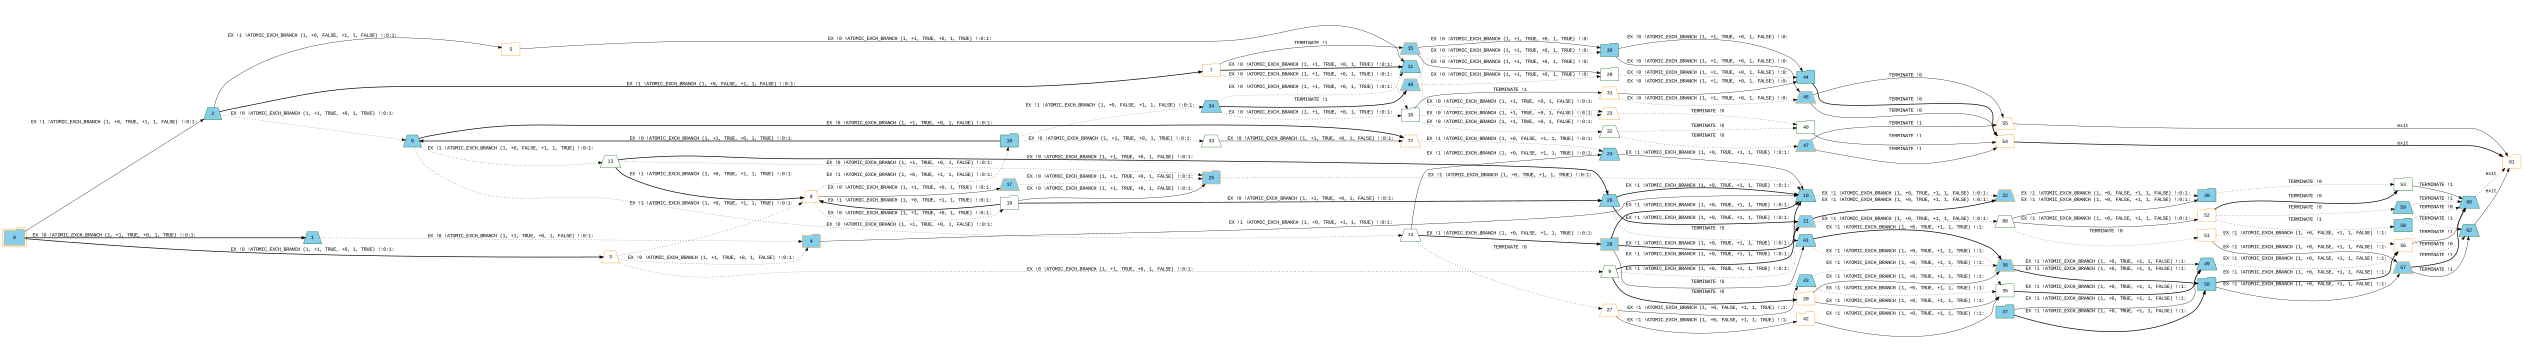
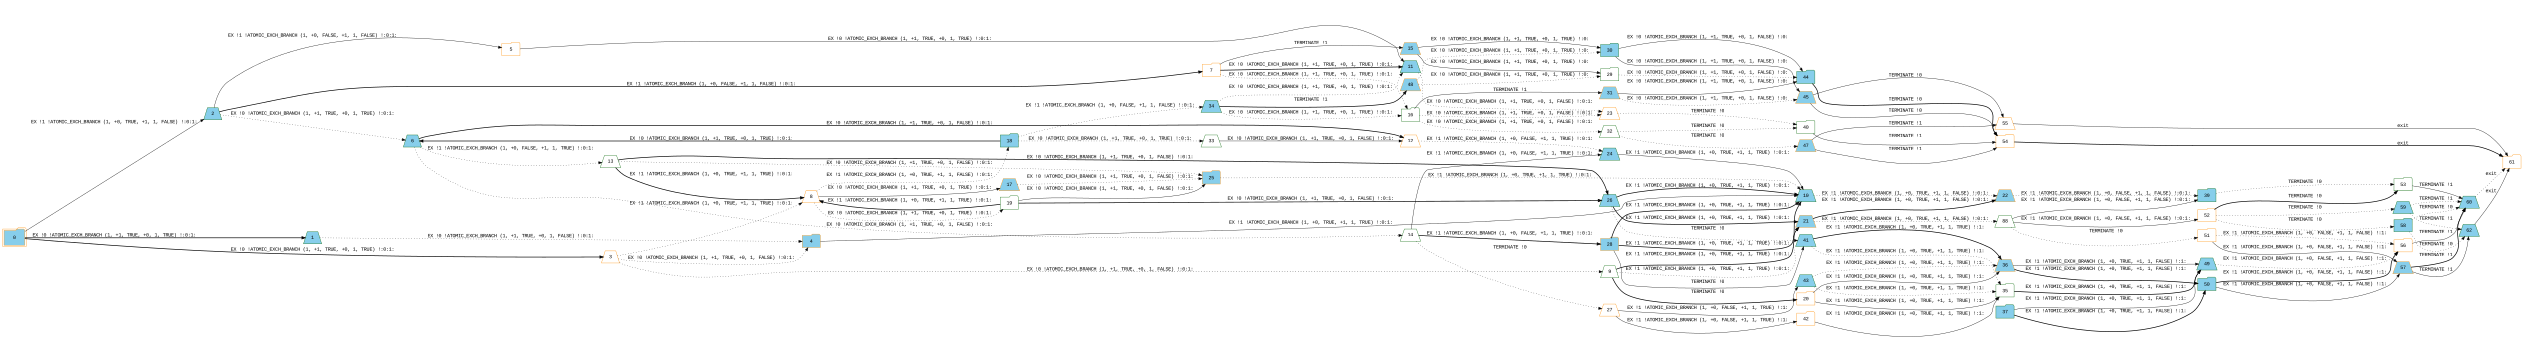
  digraph {
    fontname="Liberation Mono"
    rankdir=LR
    node [color=darkgreen fillcolor=skyblue fontname="Liberation Mono" shape=trapezium style=filled]
    edge [fontname="Liberation Mono" style=dotted]
    0 [color=darkorange peripheries=2 shape=folder]
    1
    2
    3 [color=darkorange fillcolor=white]
    4 [color=darkorange shape=folder]
    5 [color=darkorange fillcolor=white shape=folder]
    6
    7 [color=darkorange fillcolor=white shape=folder]
    8 [color=darkorange fillcolor=white]
    9 [fillcolor=white]
    10
    11
    12 [color=darkorange fillcolor=white]
    13 [fillcolor=white]
    14 [fillcolor=white]
    15 [color=darkorange]
    16 [fillcolor=white shape=folder]
    17 [color=darkorange]
    18 [shape=folder]
    19 [fillcolor=white shape=folder]
    20 [color=darkorange fillcolor=white shape=folder]
    21 [color=darkorange]
    22 [color=darkorange]
    23 [color=darkorange fillcolor=white]
    24
    25 [color=darkorange shape=folder]
    26
    27 [color=darkorange fillcolor=white]
    28 [color=darkorange shape=folder]
    29 [fillcolor=white shape=folder]
    30 [shape=folder]
-   31 [color=darkorange fillcolor=white]
+   31 [color=darkorange]
    32 [fillcolor=white]
    33 [fillcolor=white]
    34
    35 [fillcolor=white shape=folder]
    36 [color=darkorange]
    n38 [fillcolor=white label=88]
    39 [shape=folder]
    40 [fillcolor=white shape=folder]
    41
    42 [color=darkorange fillcolor=white shape=folder]
    43
    44 [shape=folder]
    45 [color=darkorange]
    47 [color=darkorange]
    48 [color=darkorange]
    49
    50 [shape=folder]
    37 [shape=folder]
    51 [color=darkorange fillcolor=white shape=folder]
    52 [color=darkorange fillcolor=white shape=folder]
    53 [fillcolor=white shape=folder]
    54 [color=darkorange fillcolor=white shape=folder]
    55 [color=darkorange fillcolor=white]
    56 [color=darkorange fillcolor=white shape=folder]
    57 [color=darkorange]
    58 [shape=folder]
    59
    60
    61 [color=darkorange fillcolor=white shape=folder]
    62
    0 -> 1 [label="EX !0 !ATOMIC_EXCH_BRANCH (1, +1, TRUE, +0, 1, TRUE) !:0:1:" style=bold]
    0 -> 2 [label="EX !1 !ATOMIC_EXCH_BRANCH (1, +0, TRUE, +1, 1, FALSE) !:0:1:" style=solid]
    0 -> 3 [label="EX !0 !ATOMIC_EXCH_BRANCH (1, +1, TRUE, +0, 1, TRUE) !:0:1:" style=bold]
    1 -> 4 [label="EX !0 !ATOMIC_EXCH_BRANCH (1, +1, TRUE, +0, 1, FALSE) !:0:1:"]
    2 -> 5 [label="EX !1 !ATOMIC_EXCH_BRANCH (1, +0, FALSE, +1, 1, FALSE) !:0:1:" style=solid]
    2 -> 6 [label="EX !0 !ATOMIC_EXCH_BRANCH (1, +1, TRUE, +0, 1, TRUE) !:0:1:"]
    2 -> 7 [label="EX !1 !ATOMIC_EXCH_BRANCH (1, +0, FALSE, +1, 1, FALSE) !:0:1:" style=bold]
    3 -> 4 [label="EX !0 !ATOMIC_EXCH_BRANCH (1, +1, TRUE, +0, 1, FALSE) !:0:1:"]
    3 -> 8 [label="EX !1 !ATOMIC_EXCH_BRANCH (1, +0, TRUE, +1, 1, TRUE) !:0:1:"]
    3 -> 9 [label="EX !0 !ATOMIC_EXCH_BRANCH (1, +1, TRUE, +0, 1, FALSE) !:0:1:"]
    4 -> 10 [label="EX !1 !ATOMIC_EXCH_BRANCH (1, +0, TRUE, +1, 1, TRUE) !:0:1:" style=solid]
    5 -> 11 [label="EX !0 !ATOMIC_EXCH_BRANCH (1, +1, TRUE, +0, 1, TRUE) !:0:1:" style=solid]
    6 -> 12 [label="EX !0 !ATOMIC_EXCH_BRANCH (1, +1, TRUE, +0, 1, FALSE) !:0:1:" style=bold]
    6 -> 13 [label="EX !1 !ATOMIC_EXCH_BRANCH (1, +0, FALSE, +1, 1, TRUE) !:0:1:"]
    6 -> 14 [label="EX !0 !ATOMIC_EXCH_BRANCH (1, +1, TRUE, +0, 1, FALSE) !:0:1:"]
    7 -> 11 [label="EX !0 !ATOMIC_EXCH_BRANCH (1, +1, TRUE, +0, 1, TRUE) !:0:1:" style=bold]
    7 -> 15 [label="TERMINATE !1" style=solid]
    7 -> 16 [label="EX !0 !ATOMIC_EXCH_BRANCH (1, +1, TRUE, +0, 1, TRUE) !:0:1:"]
    8 -> 17 [label="EX !0 !ATOMIC_EXCH_BRANCH (1, +1, TRUE, +0, 1, TRUE) !:0:1:" style=solid]
    8 -> 18 [label="EX !1 !ATOMIC_EXCH_BRANCH (1, +0, TRUE, +1, 1, FALSE) !:0:1:"]
    8 -> 19 [label="EX !0 !ATOMIC_EXCH_BRANCH (1, +1, TRUE, +0, 1, TRUE) !:0:1:"]
    9 -> 10 [label="EX !1 !ATOMIC_EXCH_BRANCH (1, +0, TRUE, +1, 1, TRUE) !:0:1:" style=bold]
    9 -> 20 [label="TERMINATE !0" style=bold]
    9 -> 21 [label="EX !1 !ATOMIC_EXCH_BRANCH (1, +0, TRUE, +1, 1, TRUE) !:0:1:"]
    10 -> 22 [label="EX !1 !ATOMIC_EXCH_BRANCH (1, +0, TRUE, +1, 1, FALSE) !:0:1:"]
    11 -> 23 [label="EX !0 !ATOMIC_EXCH_BRANCH (1, +1, TRUE, +0, 1, FALSE) !:0:1:"]
    12 -> 24 [label="EX !1 !ATOMIC_EXCH_BRANCH (1, +0, FALSE, +1, 1, TRUE) !:0:1:"]
    13 -> 8 [label="EX !1 !ATOMIC_EXCH_BRANCH (1, +0, TRUE, +1, 1, TRUE) !:0:1:" style=bold]
    13 -> 25 [label="EX !0 !ATOMIC_EXCH_BRANCH (1, +1, TRUE, +0, 1, FALSE) !:0:1:"]
    13 -> 26 [label="EX !0 !ATOMIC_EXCH_BRANCH (1, +1, TRUE, +0, 1, FALSE) !:0:1:" style=bold]
    14 -> 24 [label="EX !1 !ATOMIC_EXCH_BRANCH (1, +0, FALSE, +1, 1, TRUE) !:0:1:" style=solid]
    14 -> 27 [label="TERMINATE !0"]
    14 -> 28 [label="EX !1 !ATOMIC_EXCH_BRANCH (1, +0, FALSE, +1, 1, TRUE) !:0:1:" style=bold]
    15 -> 29 [label="EX !0 !ATOMIC_EXCH_BRANCH (1, +1, TRUE, +0, 1, TRUE) !:0:" style=solid]
    15 -> 30 [label="EX !0 !ATOMIC_EXCH_BRANCH (1, +1, TRUE, +0, 1, TRUE) !:0:" style=solid]
    16 -> 23 [label="EX !0 !ATOMIC_EXCH_BRANCH (1, +1, TRUE, +0, 1, FALSE) !:0:1:"]
    16 -> 31 [label="TERMINATE !1" style=solid]
    16 -> 32 [label="EX !0 !ATOMIC_EXCH_BRANCH (1, +1, TRUE, +0, 1, FALSE) !:0:1:"]
    17 -> 25 [label="EX !0 !ATOMIC_EXCH_BRANCH (1, +1, TRUE, +0, 1, FALSE) !:0:1:"]
    18 -> 6 [label="EX !0 !ATOMIC_EXCH_BRANCH (1, +1, TRUE, +0, 1, TRUE) !:0:1:" style=bold]
    18 -> 33 [label="EX !0 !ATOMIC_EXCH_BRANCH (1, +1, TRUE, +0, 1, TRUE) !:0:1:"]
    18 -> 34 [label="EX !1 !ATOMIC_EXCH_BRANCH (1, +0, FALSE, +1, 1, FALSE) !:0:1:"]
    19 -> 8 [label="EX !1 !ATOMIC_EXCH_BRANCH (1, +0, TRUE, +1, 1, TRUE) !:0:1:" style=bold]
    19 -> 25 [label="EX !0 !ATOMIC_EXCH_BRANCH (1, +1, TRUE, +0, 1, FALSE) !:0:1:" style=solid]
    19 -> 26 [label="EX !0 !ATOMIC_EXCH_BRANCH (1, +1, TRUE, +0, 1, FALSE) !:0:1:" style=bold]
    20 -> 35 [label="EX !1 !ATOMIC_EXCH_BRANCH (1, +0, TRUE, +1, 1, TRUE) !:1:" style=solid]
    20 -> 36 [label="EX !1 !ATOMIC_EXCH_BRANCH (1, +0, TRUE, +1, 1, TRUE) !:1:" style=solid]
    21 -> 22 [label="EX !1 !ATOMIC_EXCH_BRANCH (1, +0, TRUE, +1, 1, FALSE) !:0:1:" style=bold]
    21 -> n38 [label="EX !1 !ATOMIC_EXCH_BRANCH (1, +0, TRUE, +1, 1, FALSE) !:0:1:"]
    22 -> 39 [label="EX !1 !ATOMIC_EXCH_BRANCH (1, +0, FALSE, +1, 1, FALSE) !:0:1:"]
    23 -> 40 [label="TERMINATE !0"]
    24 -> 10 [label="EX !1 !ATOMIC_EXCH_BRANCH (1, +0, TRUE, +1, 1, TRUE) !:0:1:" style=solid]
    25 -> 10 [label="EX !1 !ATOMIC_EXCH_BRANCH (1, +0, TRUE, +1, 1, TRUE) !:0:1:"]
    26 -> 10 [label="EX !1 !ATOMIC_EXCH_BRANCH (1, +0, TRUE, +1, 1, TRUE) !:0:1:" style=bold]
    26 -> 21 [label="EX !1 !ATOMIC_EXCH_BRANCH (1, +0, TRUE, +1, 1, TRUE) !:0:1:" style=bold]
    26 -> 41 [label="TERMINATE !0"]
    27 -> 42 [label="EX !1 !ATOMIC_EXCH_BRANCH (1, +0, FALSE, +1, 1, TRUE) !:1:" style=solid]
    27 -> 43 [label="EX !1 !ATOMIC_EXCH_BRANCH (1, +0, FALSE, +1, 1, TRUE) !:1:" style=solid]
    28 -> 10 [label="EX !1 !ATOMIC_EXCH_BRANCH (1, +0, TRUE, +1, 1, TRUE) !:0:1:" style=bold]
    28 -> 21 [label="EX !1 !ATOMIC_EXCH_BRANCH (1, +0, TRUE, +1, 1, TRUE) !:0:1:" style=bold]
    28 -> 41 [label="TERMINATE !0" style=solid]
    29 -> 44 [label="EX !0 !ATOMIC_EXCH_BRANCH (1, +1, TRUE, +0, 1, FALSE) !:0:"]
    30 -> 44 [label="EX !0 !ATOMIC_EXCH_BRANCH (1, +1, TRUE, +0, 1, FALSE) !:0:" style=solid]
    30 -> 45 [label="EX !0 !ATOMIC_EXCH_BRANCH (1, +1, TRUE, +0, 1, FALSE) !:0:" style=solid]
    31 -> 44 [label="EX !0 !ATOMIC_EXCH_BRANCH (1, +1, TRUE, +0, 1, FALSE) !:0:" style=solid]
    31 -> 45 [label="EX !0 !ATOMIC_EXCH_BRANCH (1, +1, TRUE, +0, 1, FALSE) !:0:"]
    32 -> 40 [label="TERMINATE !0"]
    32 -> 47 [label="TERMINATE !0"]
    33 -> 12 [label="EX !0 !ATOMIC_EXCH_BRANCH (1, +1, TRUE, +0, 1, FALSE) !:0:1:" style=solid]
    34 -> 11 [label="EX !0 !ATOMIC_EXCH_BRANCH (1, +1, TRUE, +0, 1, TRUE) !:0:1:"]
    34 -> 16 [label="EX !0 !ATOMIC_EXCH_BRANCH (1, +1, TRUE, +0, 1, TRUE) !:0:1:"]
    34 -> 48 [label="TERMINATE !1" style=bold]
    35 -> 49 [label="EX !1 !ATOMIC_EXCH_BRANCH (1, +0, TRUE, +1, 1, FALSE) !:1:" style=bold]
    36 -> 49 [label="EX !1 !ATOMIC_EXCH_BRANCH (1, +0, TRUE, +1, 1, FALSE) !:1:" style=solid]
    36 -> 50 [label="EX !1 !ATOMIC_EXCH_BRANCH (1, +0, TRUE, +1, 1, FALSE) !:1:" style=bold]
    n38 -> 39 [label="EX !1 !ATOMIC_EXCH_BRANCH (1, +0, FALSE, +1, 1, FALSE) !:0:1:" style=solid]
    n38 -> 51 [label="TERMINATE !0"]
    n38 -> 52 [label="EX !1 !ATOMIC_EXCH_BRANCH (1, +0, FALSE, +1, 1, FALSE) !:0:1:" style=solid]
    39 -> 53 [label="TERMINATE !0"]
    40 -> 54 [label="TERMINATE !1" style=solid]
    41 -> 35 [label="EX !1 !ATOMIC_EXCH_BRANCH (1, +0, TRUE, +1, 1, TRUE) !:1:"]
    41 -> 36 [label="EX !1 !ATOMIC_EXCH_BRANCH (1, +0, TRUE, +1, 1, TRUE) !:1:" style=bold]
    42 -> 35 [label="EX !1 !ATOMIC_EXCH_BRANCH (1, +0, TRUE, +1, 1, TRUE) !:1:" style=solid]
    43 -> 35 [label="EX !1 !ATOMIC_EXCH_BRANCH (1, +0, TRUE, +1, 1, TRUE) !:1:"]
    43 -> 36 [label="EX !1 !ATOMIC_EXCH_BRANCH (1, +0, TRUE, +1, 1, TRUE) !:1:"]
    44 -> 54 [label="TERMINATE !0" style=bold]
    45 -> 54 [label="TERMINATE !0" style=solid]
    45 -> 55 [label="TERMINATE !0" style=solid]
    47 -> 54 [label="TERMINATE !1" style=solid]
    47 -> 55 [label="TERMINATE !1" style=solid]
    48 -> 29 [label="EX !0 !ATOMIC_EXCH_BRANCH (1, +1, TRUE, +0, 1, TRUE) !:0:"]
    48 -> 30 [label="EX !0 !ATOMIC_EXCH_BRANCH (1, +1, TRUE, +0, 1, TRUE) !:0:"]
    49 -> 56 [label="EX !1 !ATOMIC_EXCH_BRANCH (1, +0, FALSE, +1, 1, FALSE) !:1:"]
    50 -> 56 [label="EX !1 !ATOMIC_EXCH_BRANCH (1, +0, FALSE, +1, 1, FALSE) !:1:" style=bold]
    50 -> 57 [label="EX !1 !ATOMIC_EXCH_BRANCH (1, +0, FALSE, +1, 1, FALSE) !:1:" style=solid]
    37 -> 49 [label="EX !1 !ATOMIC_EXCH_BRANCH (1, +0, TRUE, +1, 1, FALSE) !:1:" style=solid]
    37 -> 50 [label="EX !1 !ATOMIC_EXCH_BRANCH (1, +0, TRUE, +1, 1, FALSE) !:1:" style=bold]
    51 -> 56 [label="EX !1 !ATOMIC_EXCH_BRANCH (1, +0, FALSE, +1, 1, FALSE) !:1:"]
    51 -> 57 [label="EX !1 !ATOMIC_EXCH_BRANCH (1, +0, FALSE, +1, 1, FALSE) !:1:" style=solid]
    52 -> 53 [label="TERMINATE !0" style=bold]
-   52 -> 58 [label="TERMINATE !1"]
+   52 -> 58 [label="TERMINATE !0"]
    52 -> 59 [label="TERMINATE !0"]
    53 -> 60 [label="TERMINATE !1" style=solid]
    54 -> 61 [label=exit style=bold]
    55 -> 61 [label=exit style=solid]
    56 -> 60 [label="TERMINATE !1" style=solid]
    57 -> 60 [label="TERMINATE !1" style=bold]
    57 -> 62 [label="TERMINATE !1" style=solid]
    58 -> 60 [label="TERMINATE !0"]
    58 -> 62 [label="TERMINATE !0"]
    59 -> 60 [label="TERMINATE !1"]
    59 -> 62 [label="TERMINATE !1"]
    60 -> 61 [label=exit]
    62 -> 61 [label=exit style=solid]
  }
